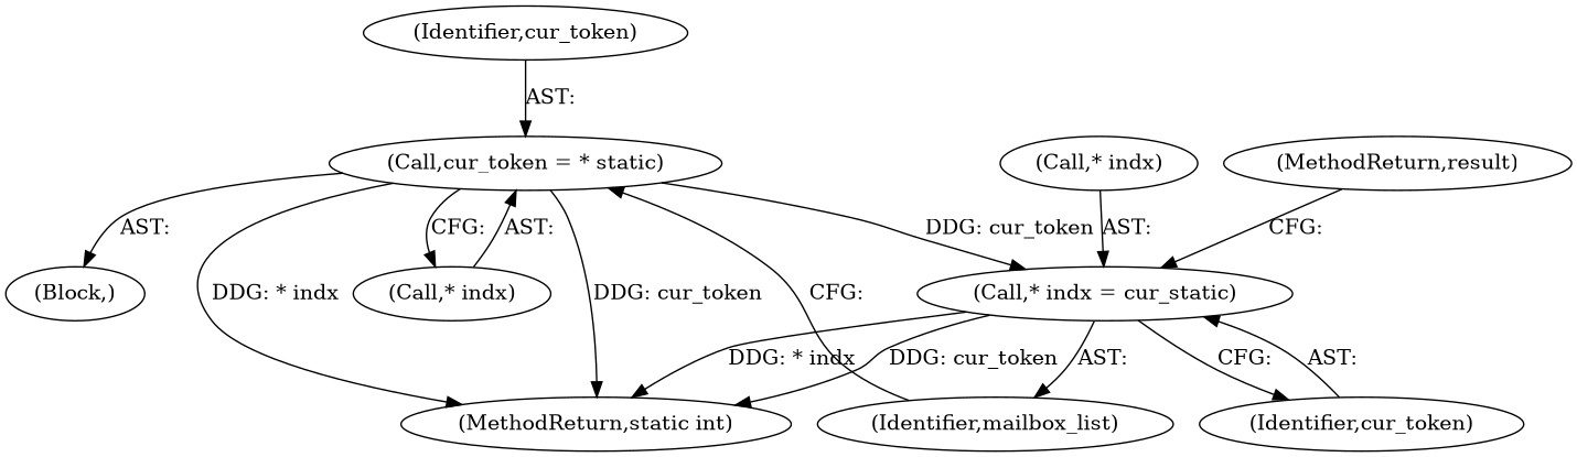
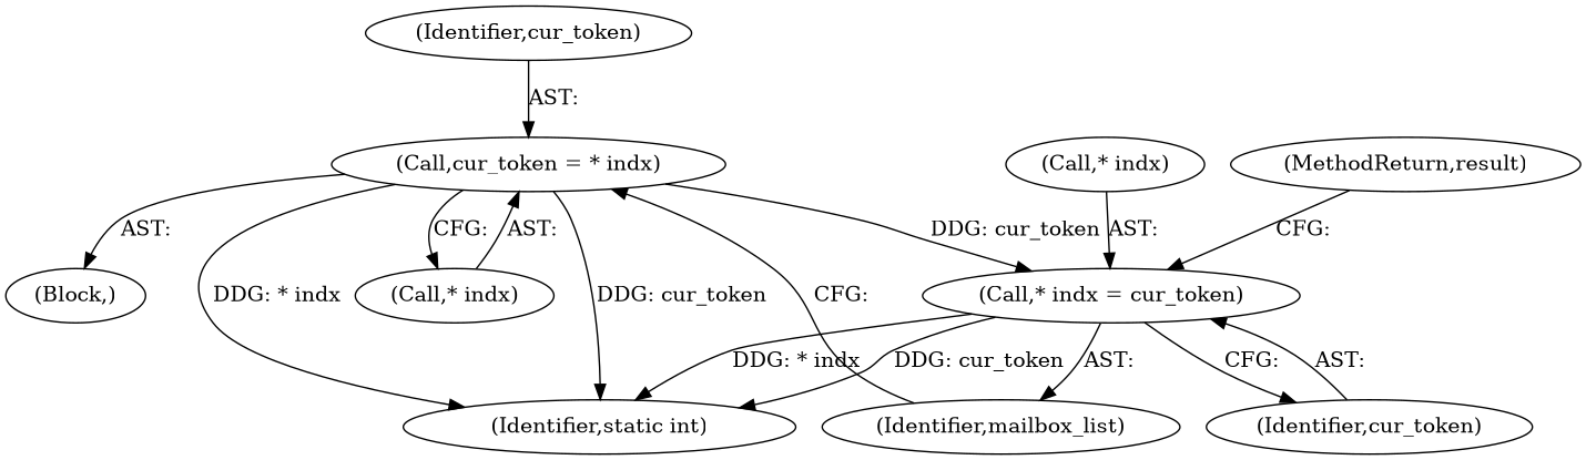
  digraph {
-   n1 [label="(Call,cur_token = * static)"]
-   n2 [label="(Call,* indx = cur_static)"]
+   n1 [label="(Call,cur_token = * indx)"]
+   n2 [label="(Call,* indx = cur_token)"]
    n3 [label="(Call,* indx)"]
-   n4 [label="(MethodReturn,static int)"]
+   n4 [label="(Identifier,static int)"]
    n5 [label="(Block,)"]
    n6 [label="(Identifier,cur_token)"]
    n7 [label="(Identifier,mailbox_list)"]
    n8 [label="(Call,* indx)"]
    n9 [label="(MethodReturn,result)"]
    n10 [label="(Identifier,cur_token)"]
    n1 -> n2 [label="DDG: cur_token"]
    n1 -> n3 [label="CFG: "]
    n1 -> n4 [label="DDG: cur_token"]
    n1 -> n4 [label="DDG: * indx"]
    n1 -> n5 [label="AST: "]
    n2 -> n4 [label="DDG: * indx"]
    n2 -> n4 [label="DDG: cur_token"]
    n2 -> n6 [label="CFG: "]
    n2 -> n7 [label="AST: "]
    n3 -> n1 [label="AST: "]
    n6 -> n2 [label="AST: "]
    n7 -> n1 [label="CFG: "]
    n8 -> n2 [label="AST: "]
    n9 -> n2 [label="CFG: "]
    n10 -> n1 [label="AST: "]
  }
